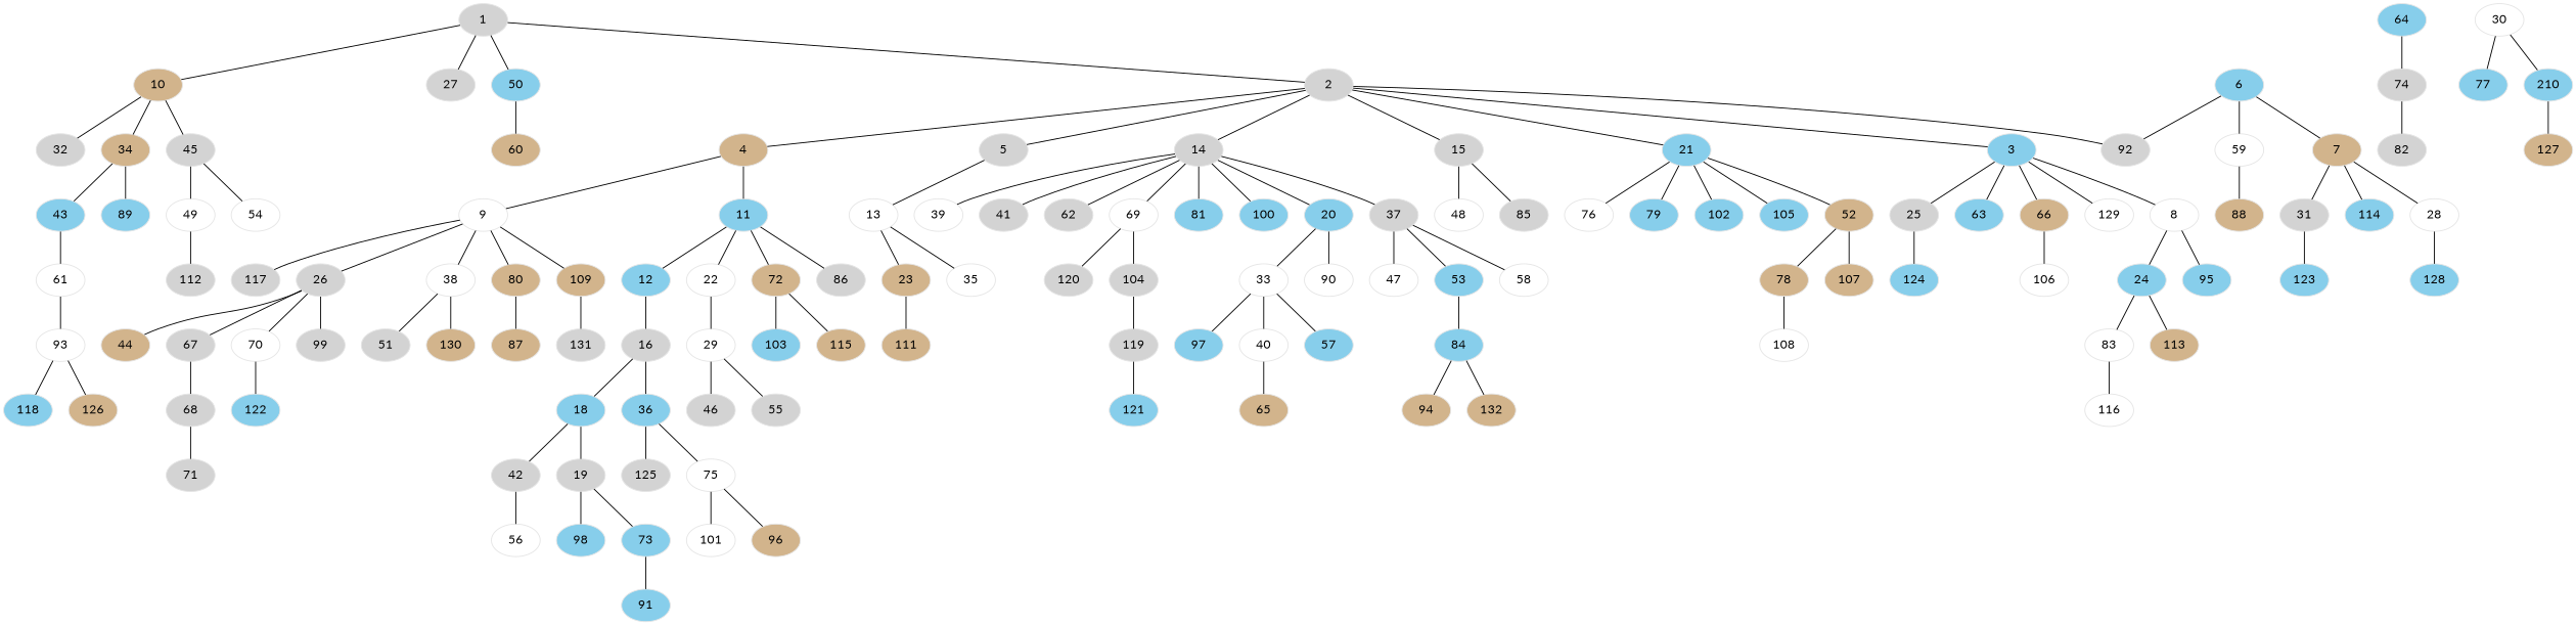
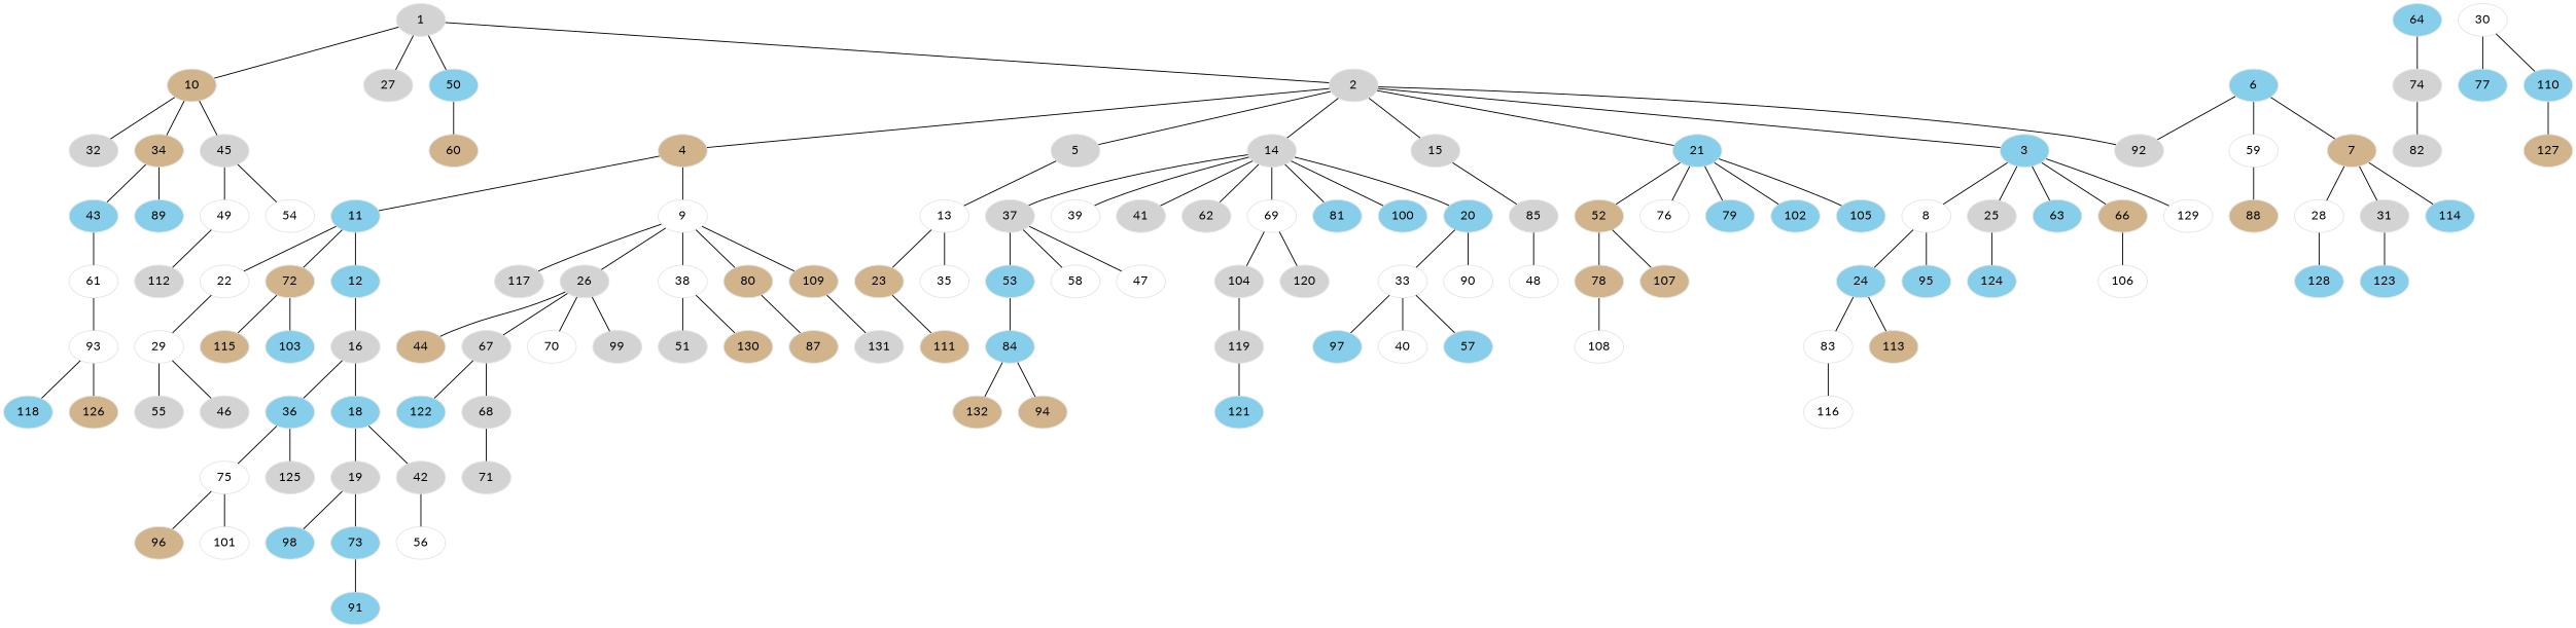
  graph {
    fontname=Lato
    node [color=gray90 fillcolor=skyblue fontname=Lato style=filled]
    edge [fontname=Lato]
    1 [fillcolor=lightgrey]
    2 [fillcolor=lightgrey]
    10 [fillcolor=tan]
    27 [fillcolor=lightgrey]
    50
    3
    4 [fillcolor=tan]
    5 [fillcolor=lightgrey]
    14 [fillcolor=lightgrey]
    15 [fillcolor=lightgrey]
    21
    92 [fillcolor=lightgrey]
    32 [fillcolor=lightgrey]
    34 [fillcolor=tan]
    45 [fillcolor=lightgrey]
    60 [fillcolor=tan]
    8 [fillcolor=white]
    25 [fillcolor=lightgrey]
    63
    66 [fillcolor=tan]
    129 [fillcolor=white]
    9 [fillcolor=white]
    11
    13 [fillcolor=white]
    7 [fillcolor=tan]
    6
    59 [fillcolor=white]
    20
    37 [fillcolor=lightgrey]
    39 [fillcolor=white]
    41 [fillcolor=lightgrey]
    62 [fillcolor=lightgrey]
    69 [fillcolor=white]
    81
    100
    48 [fillcolor=white]
    85 [fillcolor=lightgrey]
    52 [fillcolor=tan]
    76 [fillcolor=white]
    79
    102
    105
    24
    95
    124
    106 [fillcolor=white]
    26 [fillcolor=lightgrey]
    38 [fillcolor=white]
    80 [fillcolor=tan]
    109 [fillcolor=tan]
    117 [fillcolor=lightgrey]
    12
    22 [fillcolor=white]
    72 [fillcolor=tan]
-   86 [fillcolor=lightgrey]
    23 [fillcolor=tan]
    35 [fillcolor=white]
    28 [fillcolor=white]
    31 [fillcolor=lightgrey]
    114
    88 [fillcolor=tan]
    128
    123
    83 [fillcolor=white]
    113 [fillcolor=tan]
    44 [fillcolor=tan]
    67 [fillcolor=lightgrey]
    70 [fillcolor=white]
    99 [fillcolor=lightgrey]
    51 [fillcolor=lightgrey]
    130 [fillcolor=tan]
    87 [fillcolor=tan]
    131 [fillcolor=lightgrey]
    43
    89
    49 [fillcolor=white]
    54 [fillcolor=white]
    16 [fillcolor=lightgrey]
    29 [fillcolor=white]
    103
    115 [fillcolor=tan]
    18
    36
    111 [fillcolor=tan]
    74 [fillcolor=lightgrey]
    64
    33 [fillcolor=white]
    90 [fillcolor=white]
    47 [fillcolor=white]
    53
    58 [fillcolor=white]
    104 [fillcolor=lightgrey]
    120 [fillcolor=lightgrey]
    19 [fillcolor=lightgrey]
    42 [fillcolor=lightgrey]
    75 [fillcolor=white]
    125 [fillcolor=lightgrey]
    30 [fillcolor=white]
    77
-   110 [label=210]
+   110
    73
    98
    56 [fillcolor=white]
    91
    40 [fillcolor=white]
    57
    97
    78 [fillcolor=tan]
    107 [fillcolor=tan]
    46 [fillcolor=lightgrey]
    55 [fillcolor=lightgrey]
    116 [fillcolor=white]
    68 [fillcolor=lightgrey]
    122
    127 [fillcolor=tan]
-   65 [fillcolor=tan]
    61 [fillcolor=white]
    96 [fillcolor=tan]
    101 [fillcolor=white]
    84
    93 [fillcolor=white]
    112 [fillcolor=lightgrey]
    108 [fillcolor=white]
    94 [fillcolor=tan]
    132 [fillcolor=tan]
    118
    126 [fillcolor=tan]
    82 [fillcolor=lightgrey]
    71 [fillcolor=lightgrey]
    119 [fillcolor=lightgrey]
    121
    1 -- 2
    1 -- 10
    1 -- 27
    1 -- 50
    2 -- 3
    2 -- 4
    2 -- 5
    2 -- 14
    2 -- 15
    2 -- 21
    2 -- 92
    10 -- 32
    10 -- 34
    10 -- 45
    50 -- 60
    3 -- 8
    3 -- 25
    3 -- 63
    3 -- 66
    3 -- 129
    4 -- 9
    4 -- 11
    5 -- 13
    14 -- 20
    14 -- 37
    14 -- 39
    14 -- 41
    14 -- 62
    14 -- 69
    14 -- 81
    14 -- 100
-   15 -- 48
+   85 -- 48
    15 -- 85
    21 -- 52
    21 -- 76
    21 -- 79
    21 -- 102
    21 -- 105
    34 -- 43
    34 -- 89
    45 -- 49
    45 -- 54
    8 -- 24
    8 -- 95
    25 -- 124
    66 -- 106
    9 -- 26
    9 -- 38
    9 -- 80
    9 -- 109
    9 -- 117
    11 -- 12
    11 -- 22
    11 -- 72
-   11 -- 86
    13 -- 23
    13 -- 35
    7 -- 28
    7 -- 31
    7 -- 114
    6 -- 92
    6 -- 7
    6 -- 59
    59 -- 88
    20 -- 33
    20 -- 90
    37 -- 47
    37 -- 53
    37 -- 58
    69 -- 104
    69 -- 120
    52 -- 78
    52 -- 107
    24 -- 83
    24 -- 113
    26 -- 44
    26 -- 67
    26 -- 70
    26 -- 99
    38 -- 51
    38 -- 130
    80 -- 87
    109 -- 131
    12 -- 16
    22 -- 29
    72 -- 103
    72 -- 115
    23 -- 111
    28 -- 128
    31 -- 123
    83 -- 116
    67 -- 68
-   70 -- 122
+   67 -- 122
    43 -- 61
    49 -- 112
    16 -- 18
    16 -- 36
    29 -- 46
    29 -- 55
    18 -- 19
    18 -- 42
    36 -- 75
    36 -- 125
    74 -- 82
    64 -- 74
    33 -- 40
    33 -- 57
    33 -- 97
    53 -- 84
    104 -- 119
    19 -- 73
    19 -- 98
    42 -- 56
    75 -- 96
    75 -- 101
    30 -- 77
    30 -- 110
    110 -- 127
    73 -- 91
-   40 -- 65
    78 -- 108
    68 -- 71
    61 -- 93
    84 -- 94
    84 -- 132
    93 -- 118
    93 -- 126
    119 -- 121
  }
